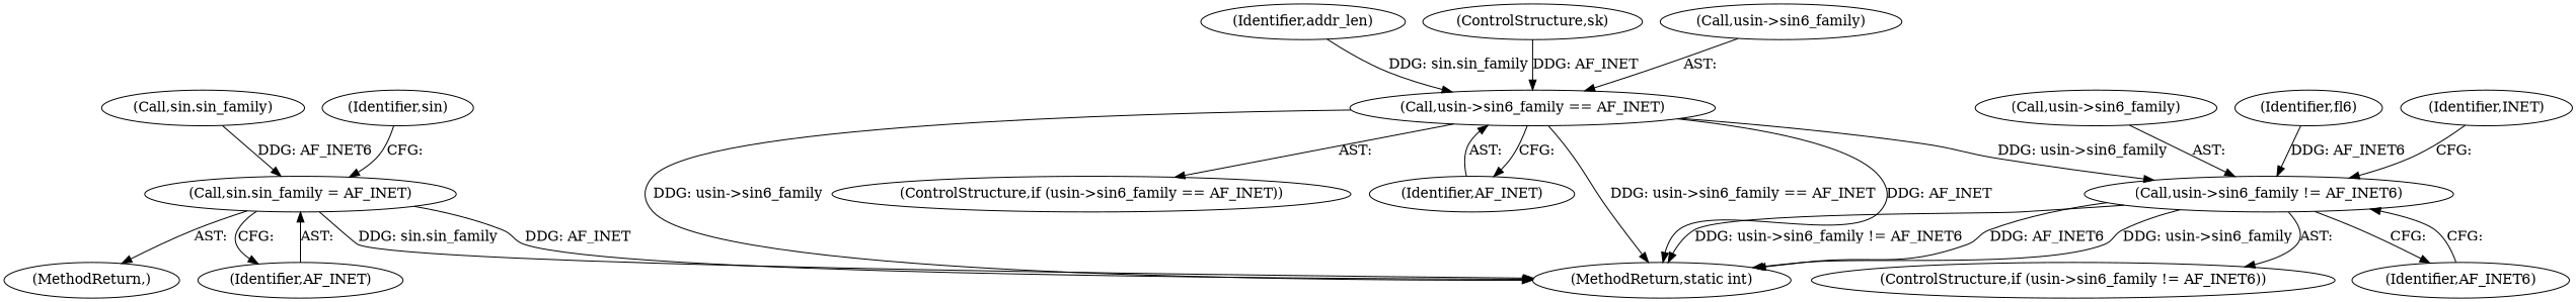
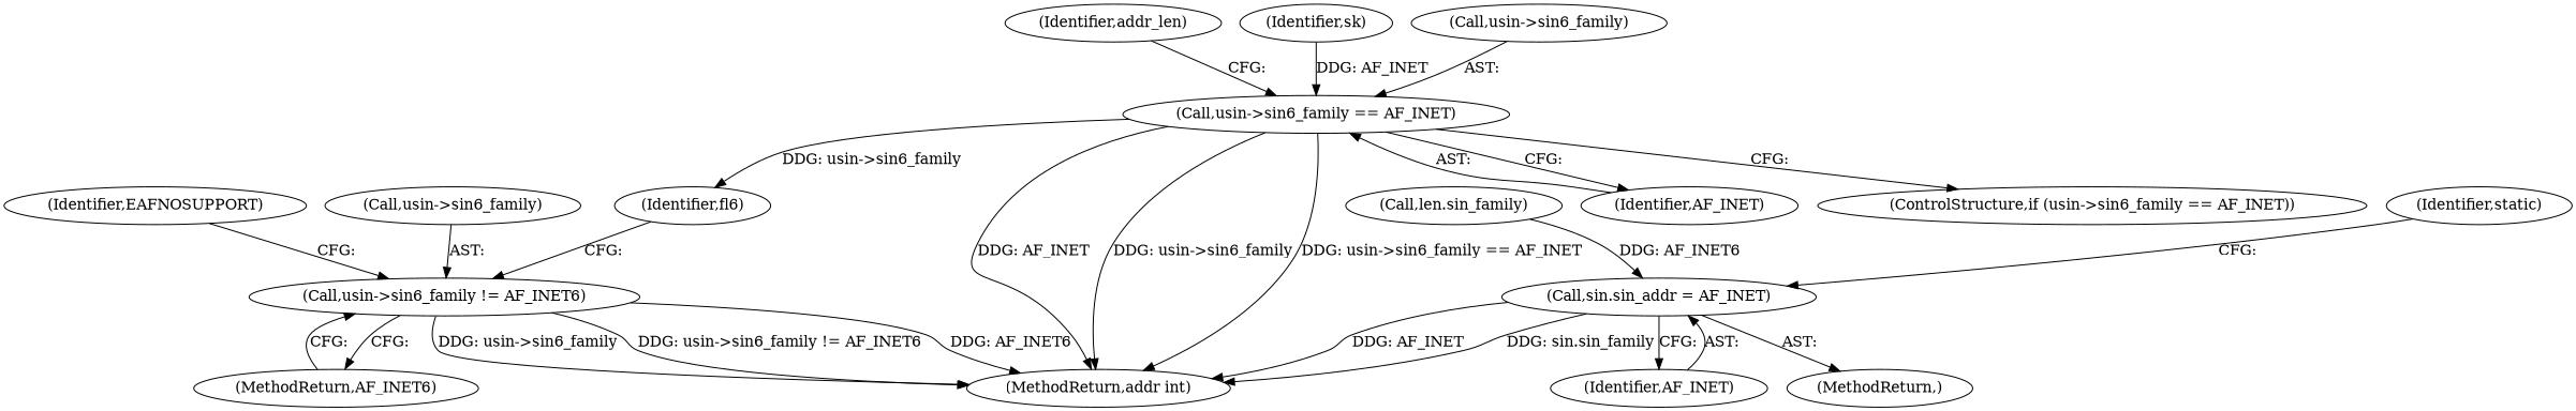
  digraph {
    n1 [label="(Call,usin->sin6_family == AF_INET)"]
    n2 [label="(Call,usin->sin6_family != AF_INET6)"]
-   n3 [label="(MethodReturn,static int)"]
+   n3 [label="(MethodReturn,addr int)"]
    n4 [label="(Identifier,AF_INET)"]
    n5 [label="(ControlStructure,if (usin->sin6_family == AF_INET))"]
-   n6 [label="(ControlStructure,if (usin->sin6_family != AF_INET6))"]
-   n7 [label="(Identifier,AF_INET6)"]
-   n8 [label="(Call,sin.sin_family = AF_INET)"]
+   n7 [label="(MethodReturn,AF_INET6)"]
+   n8 [label="(Call,sin.sin_addr = AF_INET)"]
    n9 [label="(MethodReturn,)"]
    n10 [label="(Identifier,AF_INET)"]
    n11 [label="(Identifier,addr_len)"]
    n12 [label="(Call,usin->sin6_family)"]
-   n13 [label="(ControlStructure,sk)"]
-   n14 [label="(Call,sin.sin_family)"]
+   n13 [label="(Identifier,sk)"]
+   n14 [label="(Call,len.sin_family)"]
    n15 [label="(Identifier,fl6)"]
    n16 [label="(Call,usin->sin6_family)"]
-   n17 [label="(Identifier,INET)"]
-   n18 [label="(Identifier,sin)"]
-   n1 -> n2 [label="DDG: usin->sin6_family"]
+   n17 [label="(Identifier,EAFNOSUPPORT)"]
+   n18 [label="(Identifier,static)"]
+   n1 -> n15 [label="DDG: usin->sin6_family"]
    n1 -> n3 [label="DDG: AF_INET"]
    n1 -> n3 [label="DDG: usin->sin6_family"]
    n1 -> n3 [label="DDG: usin->sin6_family == AF_INET"]
    n1 -> n4 [label="CFG: "]
-   n1 -> n5 [label="AST: "]
+   n1 -> n5 [label="CFG: "]
    n2 -> n3 [label="DDG: AF_INET6"]
    n2 -> n3 [label="DDG: usin->sin6_family"]
    n2 -> n3 [label="DDG: usin->sin6_family != AF_INET6"]
-   n2 -> n6 [label="AST: "]
    n2 -> n7 [label="CFG: "]
    n4 -> n1 [label="AST: "]
    n7 -> n2 [label="CFG: "]
    n8 -> n3 [label="DDG: AF_INET"]
    n8 -> n3 [label="DDG: sin.sin_family"]
    n8 -> n9 [label="AST: "]
    n8 -> n10 [label="CFG: "]
    n10 -> n8 [label="AST: "]
-   n11 -> n1 [label="DDG: sin.sin_family"]
+   n11 -> n1 [label="CFG: "]
    n12 -> n2 [label="AST: "]
    n13 -> n1 [label="DDG: AF_INET"]
    n14 -> n8 [label="DDG: AF_INET6"]
-   n15 -> n2 [label="DDG: AF_INET6"]
+   n15 -> n2 [label="CFG: "]
    n16 -> n1 [label="AST: "]
    n17 -> n2 [label="CFG: "]
    n18 -> n8 [label="CFG: "]
  }
